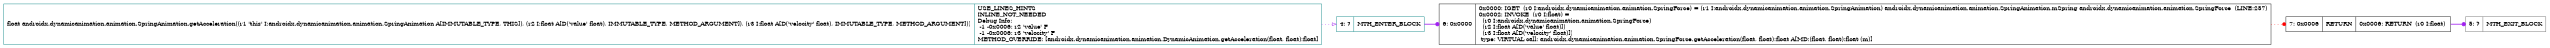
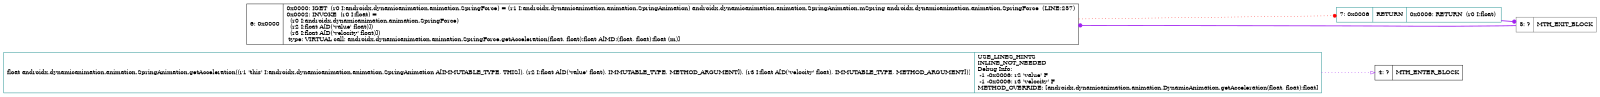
  digraph {
    rankdir=LR
    node [color=black shape=record]
    edge [arrowhead=dot color=purple style=bold]
-   n1 [color=teal label="{4\:\ ?|MTH_ENTER_BLOCK\l}"]
+   n1 [label="{4\:\ ?|MTH_ENTER_BLOCK\l}"]
    n2 [label="{6\:\ 0x0000|0x0000: IGET  (r0 I:androidx.dynamicanimation.animation.SpringForce) = (r1 I:androidx.dynamicanimation.animation.SpringAnimation) androidx.dynamicanimation.animation.SpringAnimation.mSpring androidx.dynamicanimation.animation.SpringForce  (LINE:257)\l0x0002: INVOKE  (r0 I:float) = \l  (r0 I:androidx.dynamicanimation.animation.SpringForce)\l  (r2 I:float A[D('value' float)])\l  (r3 I:float A[D('velocity' float)])\l type: VIRTUAL call: androidx.dynamicanimation.animation.SpringForce.getAcceleration(float, float):float A[MD:(float, float):float (m)]\l}"]
-   n3 [label="{7\:\ 0x0006|RETURN\l|0x0006: RETURN  (r0 I:float) \l}"]
+   n3 [color=teal label="{7\:\ 0x0006|RETURN\l|0x0006: RETURN  (r0 I:float) \l}"]
    n4 [color=gray40 label="{5\:\ ?|MTH_EXIT_BLOCK\l}"]
    n5 [color=teal label="{float androidx.dynamicanimation.animation.SpringAnimation.getAcceleration((r1 'this' I:androidx.dynamicanimation.animation.SpringAnimation A[IMMUTABLE_TYPE, THIS]), (r2 I:float A[D('value' float), IMMUTABLE_TYPE, METHOD_ARGUMENT]), (r3 I:float A[D('velocity' float), IMMUTABLE_TYPE, METHOD_ARGUMENT]))  | USE_LINES_HINTS\lINLINE_NOT_NEEDED\lDebug Info:\l  \-1 \-0x0006: r2 'value' F\l  \-1 \-0x0006: r3 'velocity' F\lMETHOD_OVERRIDE: [androidx.dynamicanimation.animation.DynamicAnimation.getAcceleration(float, float):float]\l}"]
-   n1 -> n2
+   n4 -> n2
    n2 -> n3 [color=red style=dotted]
    n3 -> n4
    n5 -> n1 [arrowhead=onormal style=dotted]
  }
